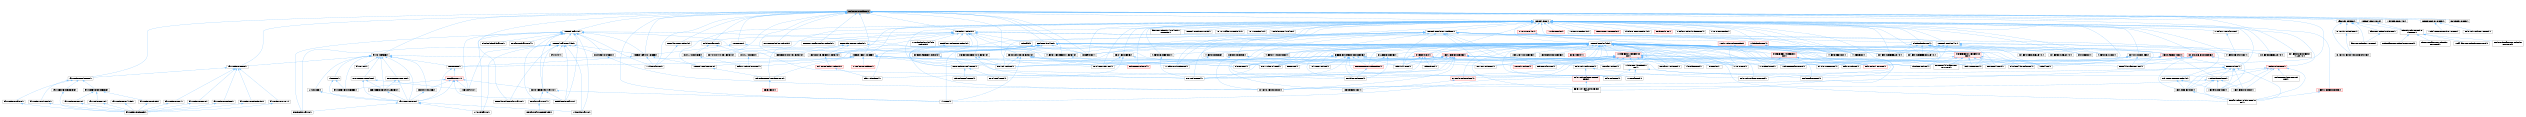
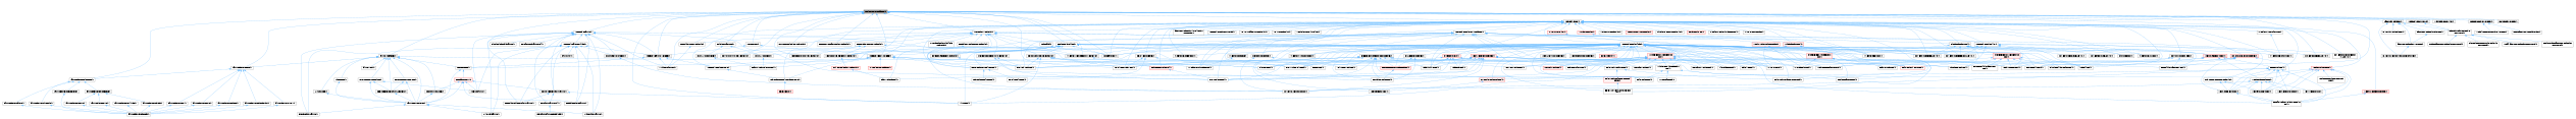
  digraph {
    node [color=grey40 fillcolor=white fontname=Helvetica fontsize=10 shape=box style=filled]
    edge [color=steelblue1 dir=back fontname=Helvetica fontsize=10 labelfontname=Helvetica labelfontsize=10 style=solid]
    n1 [color=gray40 fillcolor=grey60 fontcolor=black height=0.2 label="ToolContextInterfaces.h" width=0.4]
    n2 [height=0.2 label="CollisionPrimitivesMechanic.h" width=0.4]
    n3 [height=0.2 label="CubeGridTool.h" width=0.4]
    n4 [height=0.2 label="CurveControlPointsMechanic.h" width=0.4]
    n5 [height=0.2 label="DragAlignmentMechanic.h" width=0.4]
    n6 [height=0.2 label="MultiTransformer.h" width=0.4]
    n7 [height=0.2 label="ExtractSplineTool.h" width=0.4]
    n8 [height=0.2 label="GeometrySelector.h" width=0.4]
    n9 [height=0.2 label="GizmoElementBase.h" width=0.4]
    n10 [height=0.2 label="GizmoElementLineBase.h" width=0.4]
    n11 [height=0.2 label="GizmoInterfaces.h" width=0.4]
    n12 [height=0.2 label="MirrorTool.h" width=0.4]
    n13 [height=0.2 label="RepositionableTransformGizmo.h" width=0.4]
    n14 [height=0.2 label="InputRouter.h" width=0.4]
    n15 [height=0.2 label="InteractiveGizmoManager.h" width=0.4]
    n16 [height=0.2 label="InteractiveToolManager.h" width=0.4]
    n17 [height=0.2 label="InteractionMechanic.h" width=0.4]
    n18 [height=0.2 label="RevolveBoundaryTool.h" width=0.4]
    n19 [height=0.2 label="PolyEditCutFacesActivity.h" width=0.4]
    n20 [height=0.2 label="PolyEditPlanarProjection\lUVActivity.h" width=0.4]
    n21 [height=0.2 label="LatticeControlPointsMechanic.h" width=0.4]
    n22 [height=0.2 label="UVEditorMeshSelectionMechanic.h" width=0.4]
    n23 [height=0.2 label="SpaceCurveDeformationMechanic.h" width=0.4]
    n24 [height=0.2 label="InteractiveCommand.h" width=0.4]
    n25 [height=0.2 label="InteractiveGizmo.h" width=0.4]
    n26 [height=0.2 label="InteractiveTool.h" width=0.4]
    n27 [height=0.2 label="MeshDebugDrawing.h" width=0.4]
    n28 [height=0.2 label="QuickTransformer.h" width=0.4]
    n29 [height=0.2 label="SceneSnappingManager.h" width=0.4]
    n30 [height=0.2 label="ToolDataVisualizer.h" width=0.4]
    n31 [height=0.2 label="ToolTargetManager.h" width=0.4]
    n32 [height=0.2 label="DynamicMeshPolygroupTransformer.h" width=0.4]
    n33 [height=0.2 label="DynamicMeshSelector.h" width=0.4]
    n34 [height=0.2 label="GeometrySelectionChanges.h" width=0.4]
    n35 [height=0.2 label="GeometrySelectionManager.h" width=0.4]
-   n36 [height=0.2 label="SelectionEditInteractive\lHitTargets.h" width=0.4]
+   n36 [height=0.2 label="SelectionEditInteractive\lCommand.h" width=0.4]
    n37 [height=0.2 label="GizmoElementArrow.h" width=0.4]
    n38 [height=0.2 label="GizmoElementBox.h" width=0.4]
    n39 [height=0.2 label="GizmoElementCone.h" width=0.4]
    n40 [height=0.2 label="GizmoElementSphere.h" width=0.4]
    n41 [height=0.2 label="GizmoElementTriangleList.h" width=0.4]
    n42 [height=0.2 label="GizmoElementCircleBase.h" width=0.4]
    n43 [height=0.2 label="GizmoElementGroup.h" width=0.4]
    n44 [height=0.2 label="GizmoElementLineStrip.h" width=0.4]
    n45 [height=0.2 label="GizmoElementRectangle.h" width=0.4]
    n46 [height=0.2 label="AxisSources.h" width=0.4]
    n47 [height=0.2 label="GizmoComponents.h" width=0.4]
-   n48 [height=0.2 label="GizmoElementHitTargets.h" width=0.4]
    n49 [height=0.2 label="GizmoMath.h" width=0.4]
    n50 [height=0.2 label="HitTargets.h" width=0.4]
    n51 [height=0.2 label="MeshSpaceDeformerTool.h" width=0.4]
    n52 [height=0.2 label="ParameterSourcesFloat.h" width=0.4]
    n53 [height=0.2 label="ParameterToTransformAdapters.h" width=0.4]
    n54 [height=0.2 label="ParameterSourcesVec2.h" width=0.4]
    n55 [height=0.2 label="StateTargets.h" width=0.4]
    n56 [height=0.2 label="TransformSources.h" width=0.4]
    n57 [height=0.2 label="InteractiveToolsContext.h" width=0.4]
    n58 [height=0.2 label="EdModeInteractiveToolsContext.h" width=0.4]
    n59 [color=red fillcolor="#FFF0F0" height=0.2 label="BakeMeshAttributeMapsTool\lBase.h" width=0.4]
    n60 [color=red fillcolor="#FFF0F0" height=0.2 label="BaseCreateFromSelectedTool.h" width=0.4]
    n61 [height=0.2 label="BaseMeshFromSplinesTool.h" width=0.4]
    n62 [color=red fillcolor="#FFF0F0" height=0.2 label="ToolSceneQueriesUtil.h" width=0.4]
    n63 [color=red fillcolor="#FFF0F0" height=0.2 label="UVToolContextObjects.h" width=0.4]
    n64 [height=0.2 label="CollectSurfacePathMechanic.h" width=0.4]
    n65 [height=0.2 label="ConstructionPlaneMechanic.h" width=0.4]
    n66 [height=0.2 label="CubeGrid.h" width=0.4]
    n67 [height=0.2 label="InteractiveToolActivity.h" width=0.4]
    n68 [height=0.2 label="MeshTopologySelectionMechanic.h" width=0.4]
    n69 [height=0.2 label="PlaneDistanceFromHitMechanic.h" width=0.4]
    n70 [height=0.2 label="PolyLassoMarqueeMechanic.h" width=0.4]
    n71 [height=0.2 label="RectangleMarqueeMechanic.h" width=0.4]
    n72 [height=0.2 label="SpatialCurveDistanceMechanic.h" width=0.4]
    n73 [height=0.2 label="UVToolSelectionHighlight\lMechanic.h" width=0.4]
    n74 [height=0.2 label="UVEditorBrushSelectTool.h" width=0.4]
    n75 [height=0.2 label="AxisAngleGizmo.h" width=0.4]
    n76 [height=0.2 label="AxisPositionGizmo.h" width=0.4]
    n77 [height=0.2 label="PlanePositionGizmo.h" width=0.4]
    n78 [height=0.2 label="IntervalGizmo.h" width=0.4]
    n79 [height=0.2 label="CombinedTransformGizmo.h" width=0.4]
    n80 [height=0.2 label="ScalableSphereGizmo.h" width=0.4]
    n81 [height=0.2 label="TransformGizmoUtil.h" width=0.4]
    n82 [height=0.2 label="DrawPolygonTool.h" width=0.4]
    n83 [height=0.2 label="PlaneCutTool.h" width=0.4]
    n84 [height=0.2 label="BrushStampIndicator.h" width=0.4]
    n85 [height=0.2 label="InteractiveGizmoBuilder.h" width=0.4]
    n86 [height=0.2 label="SimpleSingleClickGizmo.h" width=0.4]
    n87 [height=0.2 label="TransformSubGizmoUtil.h" width=0.4]
    n88 [height=0.2 label="PolyEditInsertEdgeActivity.h" width=0.4]
    n89 [height=0.2 label="PolyEditInsertEdgeLoopActivity.h" width=0.4]
    n90 [height=0.2 label="BaseBrushTool.h" width=0.4]
    n91 [height=0.2 label="ClickDragTool.h" width=0.4]
    n92 [height=0.2 label="CollisionPropertySets.h" width=0.4]
    n93 [height=0.2 label="DrawAndRevolveTool.h" width=0.4]
    n94 [height=0.2 label="GeometrySelectionVisualization\lProperties.h" width=0.4]
    n95 [height=0.2 label="InteractiveToolBuilder.h" width=0.4]
    n96 [height=0.2 label="LatticeDeformerTool.h" width=0.4]
    n97 [color=red fillcolor="#FFF0F0" height=0.2 label="SingleClickTool.h" width=0.4]
    n98 [height=0.2 label="UVEditorLayerEditTool.h" width=0.4]
    n99 [height=0.2 label="UVEditorLayoutTool.h" width=0.4]
    n100 [height=0.2 label="UVEditorSeamTool.h" width=0.4]
    n101 [height=0.2 label="UVEditorTransformTool.h" width=0.4]
-   n102 [height=0.2 label="UVSelectTool.h" width=0.4]
    n103 [height=0.2 label="InteractiveToolQueryInterfaces.h" width=0.4]
    n104 [color=red fillcolor="#FFF0F0" height=0.2 label="MultiSelectionTool.h" width=0.4]
    n105 [height=0.2 label="SingleSelectionTool.h" width=0.4]
    n106 [height=0.2 label="InteractiveToolsCommands.h" width=0.4]
    n107 [height=0.2 label="KeyAsModifierInputBehavior.h" width=0.4]
    n108 [height=0.2 label="KeyInputBehavior.h" width=0.4]
    n109 [color=red fillcolor="#FFF0F0" height=0.2 label="MeshBrushOpBase.h" width=0.4]
    n110 [height=0.2 label="MeshElementsVisualizer.h" width=0.4]
    n111 [color=red fillcolor="#FFF0F0" height=0.2 label="MeshUVChannelProperties.h" width=0.4]
    n112 [height=0.2 label="MouseHoverBehavior.h" width=0.4]
    n113 [color=red fillcolor="#FFF0F0" height=0.2 label="PolygroupLayersProperties.h" width=0.4]
    n114 [color=red fillcolor="#FFF0F0" height=0.2 label="RecomputeUVsProperties.h" width=0.4]
    n115 [height=0.2 label="RemeshProperties.h" width=0.4]
    n116 [height=0.2 label="RevolveProperties.h" width=0.4]
    n117 [height=0.2 label="SingleKeyCaptureBehavior.h" width=0.4]
    n118 [color=red fillcolor="#FFF0F0" height=0.2 label="TexelDensityOp.h" width=0.4]
    n119 [height=0.2 label="UVEditorMechanicAdapterTool.h" width=0.4]
    n120 [height=0.2 label="UVEditorUVTransformOp.h" width=0.4]
    n121 [color=red fillcolor="#FFF0F0" height=0.2 label="UVLayoutPreview.h" width=0.4]
    n122 [height=0.2 label="UVLayoutProperties.h" width=0.4]
    n123 [color=red fillcolor="#FFF0F0" height=0.2 label="VoxelProperties.h" width=0.4]
    n124 [color=red fillcolor="#FFF0F0" height=0.2 label="WeightMapSetProperties.h" width=0.4]
    n125 [height=0.2 label="QuickAxisRotator.h" width=0.4]
    n126 [height=0.2 label="QuickAxisTranslater.h" width=0.4]
    n127 [height=0.2 label="ModelingSceneSnappingManager.h" width=0.4]
-   n128 [height=0.2 label="BakeMeshAttributeMapsTool.h" width=0.4]
+   n128 [height=0.2 label="SceneGeometrySpatialCache.h" width=0.4]
    n129 [height=0.2 label="EditUVIslandsTool.h" width=0.4]
    n130 [height=0.2 label="DataflowEditorWeightMapPaint\lTool.h" width=0.4]
    n131 [height=0.2 label="DynamicMeshSculptTool.h" width=0.4]
    n132 [height=0.2 label="UVLayoutTool.h" width=0.4]
    n133 [height=0.2 label="PatternTool.h" width=0.4]
    n134 [height=0.2 label="UVProjectionTool.h" width=0.4]
    n135 [height=0.2 label="DeformMeshPolygonsTool.h" width=0.4]
    n136 [height=0.2 label="DeleteGeometrySelectionCommand.h" width=0.4]
-   n137 [height=0.2 label="DisconnectGeometrySelection\lCommand.h" width=0.4]
+   n137 [height=0.2 label="PlaneDistanceFromHitMechanic\lCommand.h" width=0.4]
    n138 [height=0.2 label="ModifyGeometrySelectionCommand.h" width=0.4]
    n139 [height=0.2 label="RetriangulateGeometrySelection\lCommand.h" width=0.4]
    n140 [height=0.2 label="GizmoElementShapes.h" width=0.4]
    n141 [height=0.2 label="GizmoElementCylinder.h" width=0.4]
    n142 [height=0.2 label="GizmoElementArc.h" width=0.4]
    n143 [height=0.2 label="GizmoElementCircle.h" width=0.4]
    n144 [height=0.2 label="GizmoElementTorus.h" width=0.4]
    n145 [color=red fillcolor="#FFF0F0" height=0.2 label="TransformProxy.h" width=0.4]
    n146 [height=0.2 label="TransformGizmoDataBinder.h" width=0.4]
    n147 [color=red fillcolor="#FFF0F0" height=0.2 label="FractureTool.h" width=0.4]
    n148 [height=0.2 label="BakeMultiMeshAttributeMaps\lTool.h" width=0.4]
    n149 [height=0.2 label="CombineMeshesTool.h" width=0.4]
    n150 [height=0.2 label="RevolveSplineTool.h" width=0.4]
    n151 [height=0.2 label="TriangulateSplinesTool.h" width=0.4]
    n152 [height=0.2 label="DrawPolyPathTool.h" width=0.4]
    n153 [color=red height=0.2 label="EditMeshPolygonsTool.h" width=0.4]
    n154 [height=0.2 label="PolyEditExtrudeActivity.h" width=0.4]
    n155 [height=0.2 label="PolyEditInsetOutsetActivity.h" width=0.4]
    n156 [color=red fillcolor="#FFF0F0" height=0.2 label="PolygonSelectionMechanic.h" width=0.4]
    n157 [height=0.2 label="MeshGroupPaintTool.h" width=0.4]
    n158 [height=0.2 label="MeshVertexPaintTool.h" width=0.4]
    n159 [height=0.2 label="GizmoUtil.h" width=0.4]
    n160 [color=red fillcolor="#FFF0F0" height=0.2 label="DynamicMeshBrushTool.h" width=0.4]
    n161 [height=0.2 label="MeshSculptToolBase.h" width=0.4]
    n162 [height=0.2 label="MeshVertexSculptTool.h" width=0.4]
-   n163 [height=0.2 label="ExtractCollisionGeometry\lCommand.h" width=0.4]
-   n164 [height=0.2 label="PhysicsInspectorTool.h" width=0.4]
+   n163 [height=0.2 label="ExtractCollisionGeometry\lTool.h" width=0.4]
    n165 [height=0.2 label="SetCollisionGeometryTool.h" width=0.4]
    n166 [height=0.2 label="SimpleCollisionEditorTool.h" width=0.4]
    n167 [height=0.2 label="AddPatchTool.h" width=0.4]
    n168 [height=0.2 label="AddPrimitiveTool.h" width=0.4]
    n169 [height=0.2 label="AlignObjectsTool.h" width=0.4]
    n170 [height=0.2 label="BakeMeshAttributeVertexTool.h" width=0.4]
    n171 [height=0.2 label="BakeTransformTool.h" width=0.4]
    n172 [height=0.2 label="ConvertMeshesTool.h" width=0.4]
    n173 [height=0.2 label="CreateMeshObjectTypeProperties.h" width=0.4]
    n174 [height=0.2 label="SplitMeshesTool.h" width=0.4]
    n175 [height=0.2 label="VolumeToMeshTool.h" width=0.4]
    n176 [height=0.2 label="DisplaceMeshTool.h" width=0.4]
    n177 [height=0.2 label="EditNormalsTool.h" width=0.4]
-   n178 [height=0.2 label="Properties.h" width=0.4]
+   n178 [height=0.2 label="EditPivotTool.h" width=0.4]
    n179 [height=0.2 label="HoleFillTool.h" width=0.4]
    n180 [height=0.2 label="MeshAnalysisProperties.h" width=0.4]
    n181 [height=0.2 label="MeshInspectorTool.h" width=0.4]
    n182 [color=red fillcolor="#FFF0F0" height=0.2 label="MeshMaterialProperties.h" width=0.4]
    n183 [height=0.2 label="MeshStatisticsProperties.h" width=0.4]
    n184 [color=red fillcolor="#FFF0F0" height=0.2 label="MeshSurfacePointTool.h" width=0.4]
    n185 [color=red fillcolor="#FFF0F0" height=0.2 label="MultiSelectionMeshEditing\lTool.h" width=0.4]
    n186 [height=0.2 label="MultiTargetWithSelection\lTool.h" width=0.4]
    n187 [height=0.2 label="UVTransferTool.h" width=0.4]
    n188 [color=red fillcolor="#FFF0F0" height=0.2 label="RemeshMeshTool.h" width=0.4]
    n189 [height=0.2 label="TransferMeshTool.h" width=0.4]
    n190 [height=0.2 label="TransformMeshesTool.h" width=0.4]
    n191 [height=0.2 label="OnAcceptProperties.h" width=0.4]
    n192 [color=red fillcolor="#FFF0F0" height=0.2 label="SingleSelectionMeshEditing\lTool.h" width=0.4]
    n193 [color=red fillcolor="#FFF0F0" height=0.2 label="SingleTargetWithSelection\lTool.h" width=0.4]
    n194 [color=red fillcolor="#FFF0F0" height=0.2 label="ToolBuilderUtil.h" width=0.4]
    n195 [height=0.2 label="UVEditorToolBase.h" width=0.4]
    n196 [height=0.2 label="UVEditorUVSnapshotTool.h" width=0.4]
    n197 [height=0.2 label="MeshSelectionTool.h" width=0.4]
    n198 [height=0.2 label="BakeMeshAttributeTool.h" width=0.4]
+   n199 [height=0.2 label="KelvinletBrushOp.h" width=0.4]
    n200 [height=0.2 label="MeshEraseSculptLayerBrush\lOps.h" width=0.4]
    n1 -> n2
    n1 -> n3
    n1 -> n4
    n1 -> n5
    n1 -> n6
    n1 -> n7
    n1 -> n8
    n1 -> n9
    n1 -> n10
    n1 -> n11
    n1 -> n12
    n1 -> n13
    n1 -> n14
    n1 -> n15
    n1 -> n16
    n1 -> n17
    n1 -> n18
    n1 -> n19
    n1 -> n20
    n1 -> n21
    n1 -> n22
    n1 -> n23
    n1 -> n24
    n1 -> n25
    n1 -> n26
    n1 -> n27
    n1 -> n28
    n1 -> n29
    n1 -> n30
    n1 -> n31
    n5 -> n6
    n8 -> n32
    n8 -> n33
    n8 -> n34
    n8 -> n35
    n8 -> n36
    n9 -> n10
    n9 -> n37
    n9 -> n38
    n9 -> n39
    n9 -> n40
    n9 -> n41
    n10 -> n42
    n10 -> n43
    n10 -> n44
    n10 -> n45
    n11 -> n9
    n11 -> n46
    n11 -> n47
-   n11 -> n48
    n11 -> n49
    n11 -> n50
    n11 -> n51
    n11 -> n52
    n11 -> n53
    n11 -> n54
    n11 -> n55
    n11 -> n56
    n14 -> n15
    n14 -> n16
    n15 -> n6
    n15 -> n55
    n15 -> n57
    n16 -> n55
    n16 -> n57
    n16 -> n58
    n16 -> n59
    n16 -> n60
    n16 -> n61
    n16 -> n62
    n16 -> n63
    n17 -> n4
    n17 -> n5
    n17 -> n22
    n17 -> n23
    n17 -> n64
    n17 -> n65
    n17 -> n66
    n17 -> n67
    n17 -> n68
    n17 -> n69
    n17 -> n70
    n17 -> n71
    n17 -> n72
    n17 -> n73
    n22 -> n74
    n24 -> n36
    n25 -> n6
    n25 -> n15
    n25 -> n75
    n25 -> n76
    n25 -> n77
    n25 -> n78
    n25 -> n79
    n25 -> n80
    n25 -> n81
    n25 -> n82
    n25 -> n83
    n25 -> n84
    n25 -> n85
    n25 -> n86
    n25 -> n87
    n26 -> n3
    n26 -> n7
    n26 -> n16
    n26 -> n17
    n26 -> n18
    n26 -> n22
    n26 -> n57
    n26 -> n58
    n26 -> n61
    n26 -> n62
    n26 -> n67
    n26 -> n68
    n26 -> n74
    n26 -> n88
    n26 -> n89
    n26 -> n90
    n26 -> n91
    n26 -> n92
    n26 -> n93
    n26 -> n94
    n26 -> n95
    n26 -> n96
    n26 -> n97
    n26 -> n98
    n26 -> n99
    n26 -> n100
    n26 -> n101
-   n26 -> n102
    n26 -> n103
    n26 -> n104
    n26 -> n105
    n26 -> n106
    n26 -> n107
    n26 -> n108
    n26 -> n109
    n26 -> n110
-   n26 -> n111
+   n123 -> n111
    n26 -> n112
    n26 -> n113
    n26 -> n114
    n26 -> n115
    n26 -> n116
    n26 -> n117
    n26 -> n118
    n26 -> n119
    n26 -> n120
    n26 -> n121
    n26 -> n122
    n26 -> n123
    n26 -> n124
    n28 -> n125
    n28 -> n126
    n29 -> n127
    n29 -> n128
    n30 -> n3
    n30 -> n51
    n30 -> n64
    n30 -> n65
    n30 -> n68
    n30 -> n88
    n30 -> n89
    n30 -> n125
    n30 -> n126
    n30 -> n129
    n30 -> n130
    n30 -> n131
    n30 -> n132
    n30 -> n133
    n30 -> n134
    n30 -> n135
-   n33 -> n32
+   n35 -> n32
    n34 -> n35
    n36 -> n136
    n36 -> n137
    n36 -> n138
    n36 -> n139
    n37 -> n140
    n38 -> n140
    n39 -> n140
    n40 -> n140
    n41 -> n140
    n42 -> n142
    n42 -> n143
    n42 -> n144
    n43 -> n140
    n44 -> n140
    n45 -> n140
    n46 -> n47
    n47 -> n75
    n47 -> n76
    n47 -> n77
    n50 -> n47
-   n50 -> n48
    n52 -> n47
    n52 -> n53
    n52 -> n78
    n53 -> n47
    n54 -> n47
    n54 -> n53
    n55 -> n47
    n55 -> n145
    n56 -> n47
    n57 -> n58
    n58 -> n147
    n59 -> n148
    n60 -> n149
    n61 -> n150
    n61 -> n151
-   n98 -> n82
+   n62 -> n82
    n64 -> n152
    n65 -> n7
    n65 -> n12
    n65 -> n18
    n65 -> n83
    n65 -> n152
    n66 -> n3
    n67 -> n19
    n67 -> n20
    n67 -> n88
    n67 -> n89
    n67 -> n153
    n67 -> n154
    n67 -> n155
    n68 -> n156
    n69 -> n82
    n69 -> n152
    n70 -> n157
    n70 -> n158
    n71 -> n2
    n71 -> n21
    n71 -> n22
    n71 -> n68
    n72 -> n152
    n79 -> n12
-   n79 -> n80
+   n79 -> n13
    n79 -> n81
    n81 -> n146
    n84 -> n131
    n85 -> n13
    n85 -> n15
    n85 -> n75
    n85 -> n76
    n85 -> n77
    n85 -> n78
    n85 -> n79
    n85 -> n80
    n85 -> n84
    n85 -> n159
    n90 -> n130
    n90 -> n131
    n90 -> n157
    n90 -> n158
    n90 -> n160
    n90 -> n161
    n90 -> n162
    n92 -> n163
-   n92 -> n164
    n92 -> n165
    n92 -> n166
    n95 -> n3
    n95 -> n7
    n95 -> n12
    n95 -> n16
    n95 -> n60
    n95 -> n61
    n95 -> n82
    n95 -> n83
    n95 -> n88
    n95 -> n89
    n95 -> n91
    n95 -> n93
    n95 -> n96
    n95 -> n97
    n95 -> n98
    n95 -> n99
    n95 -> n100
    n95 -> n101
-   n95 -> n102
    n95 -> n132
    n95 -> n133
    n95 -> n148
    n95 -> n149
    n95 -> n152
    n95 -> n153
    n95 -> n160
-   n95 -> n164
    n95 -> n165
    n95 -> n166
    n95 -> n167
    n95 -> n168
    n95 -> n169
    n95 -> n170
    n95 -> n171
    n95 -> n172
    n95 -> n173
    n95 -> n174
    n95 -> n175
    n95 -> n176
    n95 -> n177
    n95 -> n178
    n95 -> n179
    n95 -> n180
    n95 -> n181
    n95 -> n182
    n95 -> n183
    n95 -> n184
    n95 -> n185
    n95 -> n186
    n95 -> n187
    n95 -> n188
    n95 -> n189
    n95 -> n190
    n95 -> n191
    n95 -> n192
    n95 -> n193
    n95 -> n194
    n95 -> n195
    n95 -> n196
    n97 -> n82
    n97 -> n83
    n97 -> n167
    n97 -> n168
    n97 -> n171
    n103 -> n3
    n103 -> n61
    n103 -> n74
    n103 -> n82
    n103 -> n100
-   n103 -> n102
    n103 -> n104
    n103 -> n105
    n103 -> n149
    n103 -> n152
    n103 -> n153
    n103 -> n168
    n103 -> n172
    n103 -> n189
    n103 -> n196
    n103 -> n197
    n103 -> n198
    n104 -> n148
    n104 -> n170
    n104 -> n185
    n105 -> n88
    n105 -> n89
    n105 -> n176
    n105 -> n179
    n105 -> n181
    n105 -> n184
    n105 -> n192
    n105 -> n193
    n109 -> n130
    n109 -> n157
    n109 -> n158
    n109 -> n161
    n109 -> n162
+   n109 -> n199
    n109 -> n200
    n111 -> n132
    n111 -> n134
    n113 -> n157
    n113 -> n158
    n113 -> n165
    n113 -> n177
    n113 -> n181
    n115 -> n131
    n115 -> n188
    n116 -> n18
    n116 -> n93
    n116 -> n150
    n120 -> n101
    n121 -> n132
    n124 -> n130
    n125 -> n135
    n126 -> n135
    n141 -> n140
    n142 -> n140
    n143 -> n140
    n144 -> n140
    n145 -> n47
-   n145 -> n48
    n145 -> n56
    n145 -> n78
    n145 -> n79
    n145 -> n80
    n156 -> n129
    n158 -> n130
    n160 -> n197
    n161 -> n130
    n161 -> n131
    n161 -> n157
    n161 -> n158
    n161 -> n162
+   n161 -> n199
    n173 -> n18
    n173 -> n60
    n173 -> n61
    n173 -> n82
    n173 -> n93
    n173 -> n149
    n173 -> n152
    n173 -> n163
    n173 -> n168
    n173 -> n172
    n173 -> n174
    n173 -> n175
    n182 -> n18
    n182 -> n82
    n182 -> n93
    n182 -> n129
    n182 -> n131
    n182 -> n132
    n182 -> n134
    n182 -> n152
    n182 -> n161
    n182 -> n167
    n182 -> n168
    n182 -> n181
    n184 -> n51
    n184 -> n90
    n184 -> n161
    n184 -> n179
    n185 -> n12
    n185 -> n60
    n185 -> n83
    n185 -> n132
    n185 -> n133
    n185 -> n149
-   n185 -> n164
    n185 -> n165
    n185 -> n169
    n185 -> n171
    n185 -> n172
    n185 -> n177
    n185 -> n178
    n185 -> n186
    n185 -> n188
    n185 -> n189
    n185 -> n190
    n185 -> n198
    n186 -> n96
    n186 -> n174
    n186 -> n187
    n191 -> n60
    n191 -> n149
    n192 -> n7
    n192 -> n51
    n192 -> n163
    n192 -> n166
    n192 -> n176
    n192 -> n179
    n192 -> n181
    n193 -> n134
    n193 -> n153
    n193 -> n176
    n195 -> n74
    n198 -> n59
    n198 -> n170
  }
